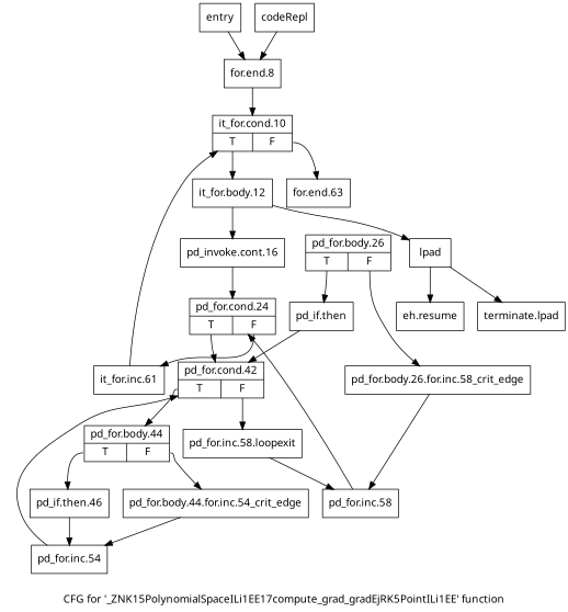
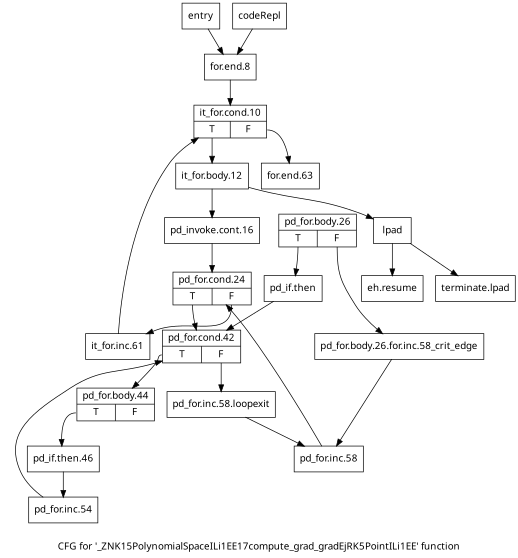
  digraph {
    fontname="Noto Sans"
    label="CFG for '_ZNK15PolynomialSpaceILi1EE17compute_grad_gradEjRK5PointILi1EE' function"
    node [fontname="Noto Sans" shape=record]
    edge [fontname="Noto Sans"]
    n1 [label="{entry}"]
    n2 [label="{for.end.8}"]
    n3 [label="{codeRepl}"]
    n4 [label="{it_for.cond.10|{<s0>T|<s1>F}}"]
    n5 [label="{it_for.body.12}"]
    n6 [label="{for.end.63}"]
    n7 [label="{pd_invoke.cont.16}"]
    n8 [label="{lpad}"]
    n9 [label="{pd_for.cond.24|{<s0>T|<s1>F}}"]
    n10 [label="{eh.resume}"]
    n11 [label="{terminate.lpad}"]
    n12 [label="{it_for.inc.61}"]
    n13 [label="{pd_for.cond.42|{<s0>T|<s1>F}}"]
    n14 [label="{pd_for.body.26|{<s0>T|<s1>F}}"]
    n15 [label="{pd_if.then}"]
    n16 [label="{pd_for.body.26.for.inc.58_crit_edge}"]
    n17 [label="{pd_for.inc.58}"]
    n18 [label="{pd_for.body.44|{<s0>T|<s1>F}}"]
    n19 [label="{pd_for.inc.58.loopexit}"]
    n20 [label="{pd_if.then.46}"]
-   n21 [label="{pd_for.body.44.for.inc.54_crit_edge}"]
    n22 [label="{pd_for.inc.54}"]
    n1 -> n2
    n2 -> n4
    n3 -> n2
    n4 -> n5 [tailport=s0]
    n4 -> n6 [tailport=s1]
    n5 -> n7
    n5 -> n8
    n7 -> n9
    n8 -> n10
    n8 -> n11
    n9 -> n12 [tailport=s1]
    n9 -> n13 [tailport=s0]
    n12 -> n4
    n13 -> n18 [tailport=s0]
    n13 -> n19 [tailport=s1]
    n14 -> n15 [tailport=s0]
    n14 -> n16 [tailport=s1]
    n15 -> n13
    n16 -> n17
    n17 -> n9
    n18 -> n20 [tailport=s0]
-   n18 -> n21 [tailport=s1]
    n19 -> n17
    n20 -> n22
-   n21 -> n22
    n22 -> n13
  }
